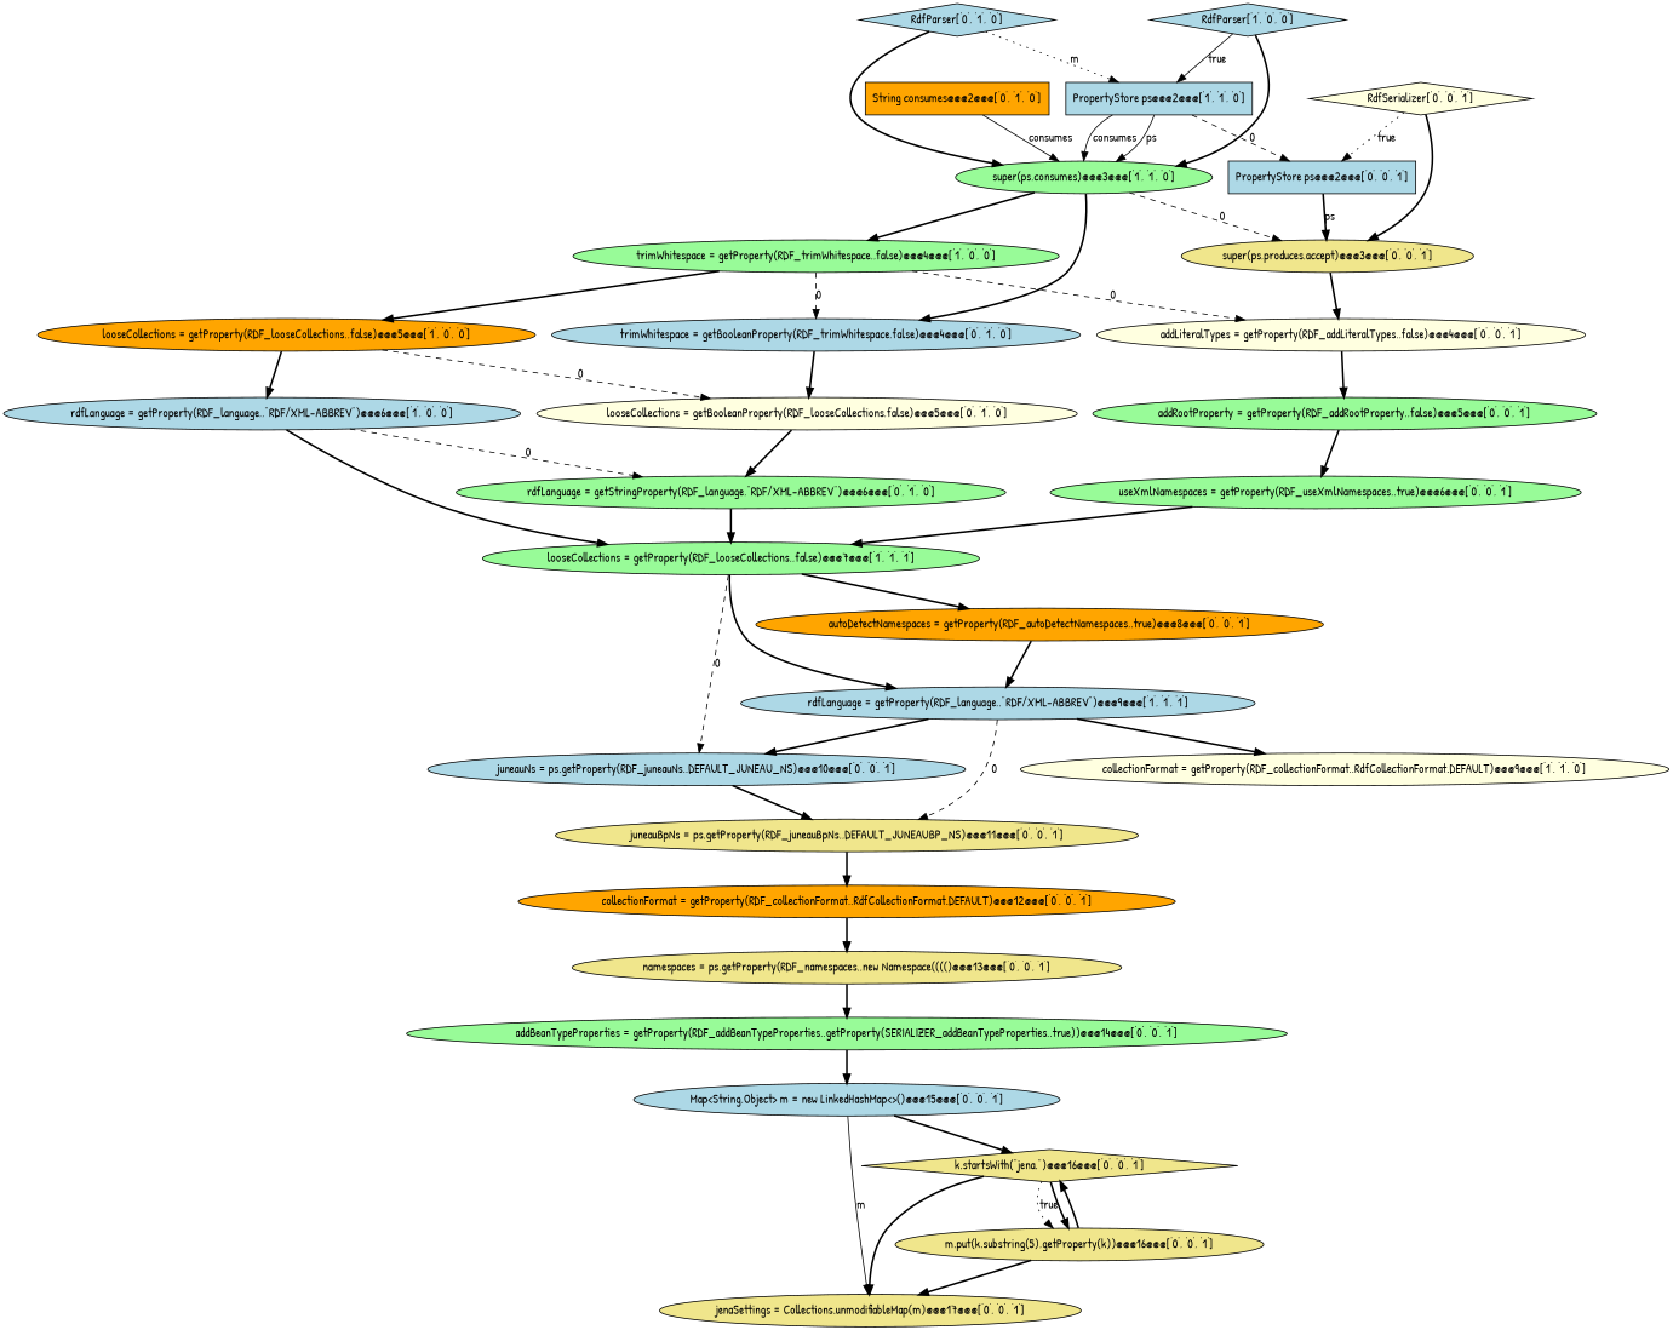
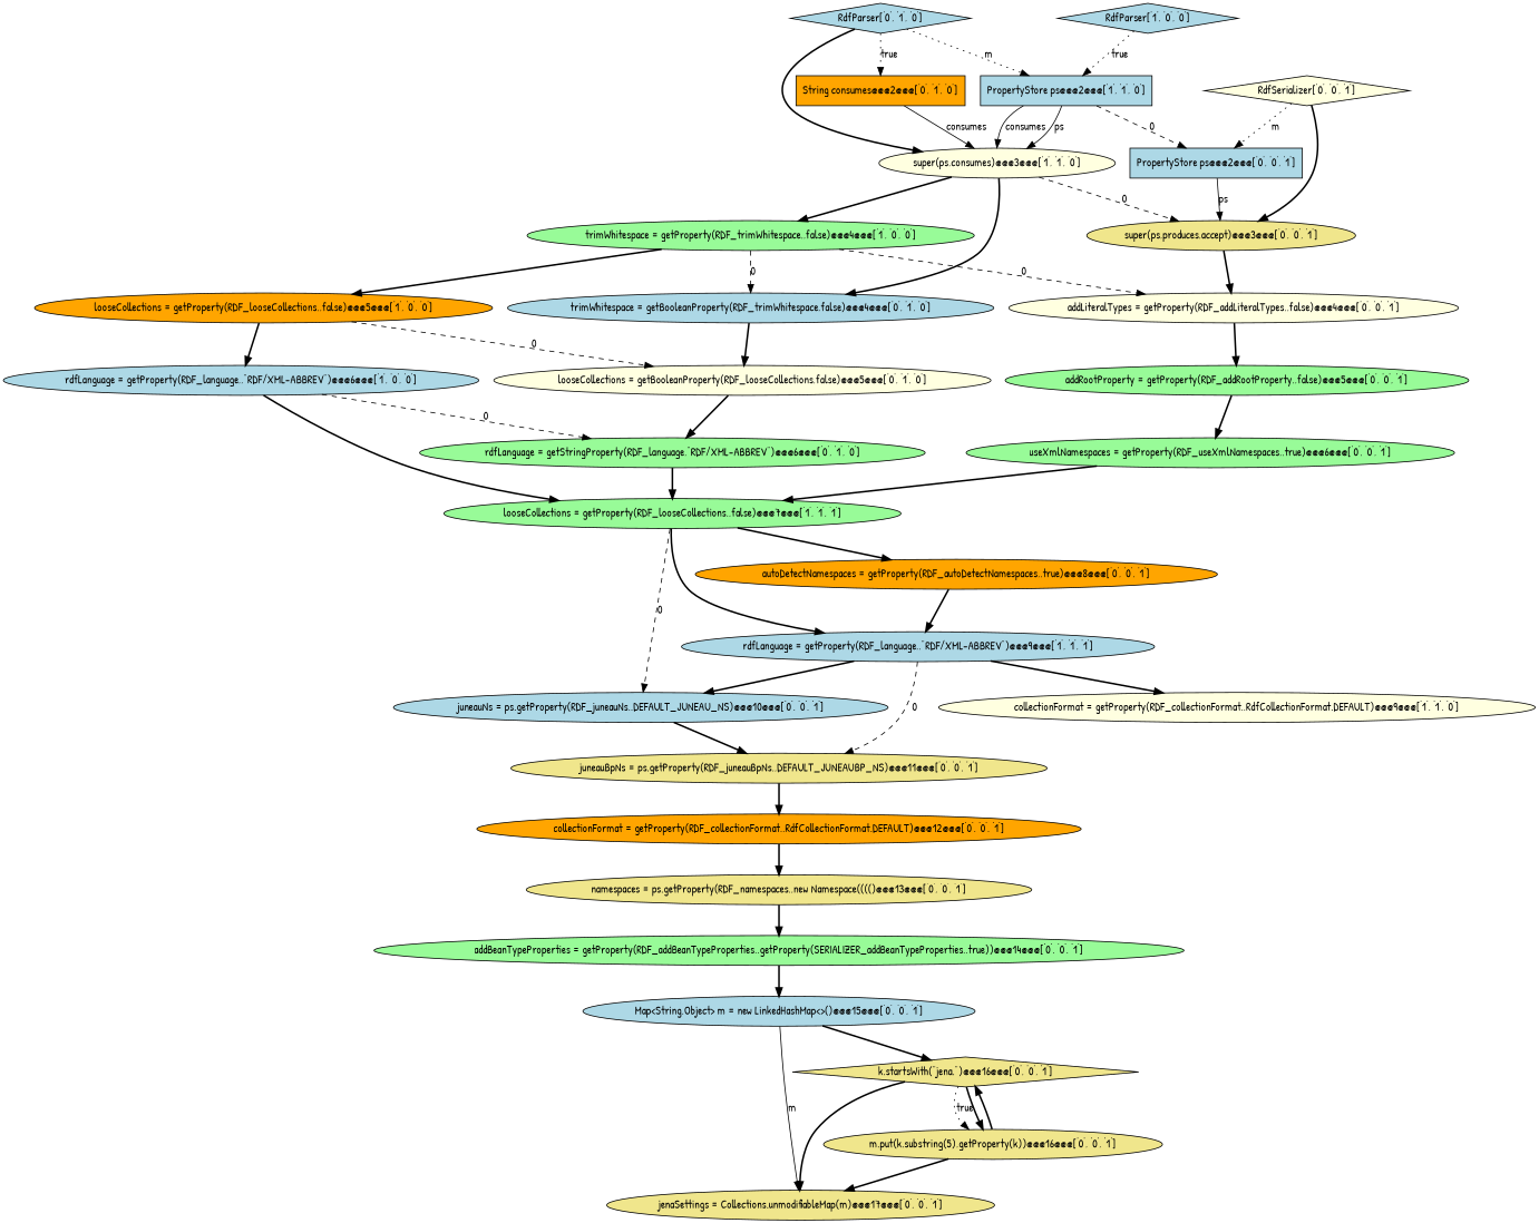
  digraph {
    fontname="Patrick Hand"
    node [fillcolor=lightblue fontname="Patrick Hand" shape=ellipse style=filled]
    edge [fontname="Patrick Hand" style=bold]
-   n1 [fillcolor=palegreen label="super(ps,consumes)@@@3@@@['1', '1', '0']"]
+   n1 [fillcolor=lightyellow label="super(ps,consumes)@@@3@@@['1', '1', '0']"]
    n2 [fillcolor=palegreen label="trimWhitespace = getProperty(RDF_trimWhitespace,,false)@@@4@@@['1', '0', '0']"]
    n3 [fillcolor=khaki label="super(ps,produces,accept)@@@3@@@['0', '0', '1']"]
    n4 [label="trimWhitespace = getBooleanProperty(RDF_trimWhitespace,false)@@@4@@@['0', '1', '0']"]
    n5 [fillcolor=orange label="looseCollections = getProperty(RDF_looseCollections,,false)@@@5@@@['1', '0', '0']"]
    n6 [fillcolor=lightyellow label="addLiteralTypes = getProperty(RDF_addLiteralTypes,,false)@@@4@@@['0', '0', '1']"]
    n7 [fillcolor=lightyellow label="looseCollections = getBooleanProperty(RDF_looseCollections,false)@@@5@@@['0', '1', '0']"]
    n8 [fillcolor=orange label="collectionFormat = getProperty(RDF_collectionFormat,,RdfCollectionFormat.DEFAULT)@@@12@@@['0', '0', '1']"]
    n9 [fillcolor=khaki label="namespaces = ps.getProperty(RDF_namespaces,,new Namespace(((()@@@13@@@['0', '0', '1']"]
    n10 [fillcolor=palegreen label="addBeanTypeProperties = getProperty(RDF_addBeanTypeProperties,,getProperty(SERIALIZER_addBeanTypeProperties,,true))@@@14@@@['0', '0', '1']"]
    n11 [label="juneauNs = ps.getProperty(RDF_juneauNs,,DEFAULT_JUNEAU_NS)@@@10@@@['0', '0', '1']"]
    n12 [fillcolor=khaki label="juneauBpNs = ps.getProperty(RDF_juneauBpNs,,DEFAULT_JUNEAUBP_NS)@@@11@@@['0', '0', '1']"]
    n13 [label="PropertyStore ps@@@2@@@['0', '0', '1']" shape=box]
    n14 [label="rdfLanguage = getProperty(RDF_language,,\"RDF/XML-ABBREV\")@@@6@@@['1', '0', '0']"]
    n15 [fillcolor=palegreen label="addRootProperty = getProperty(RDF_addRootProperty,,false)@@@5@@@['0', '0', '1']"]
    n16 [fillcolor=palegreen label="looseCollections = getProperty(RDF_looseCollections,,false)@@@7@@@['1', '1', '1']"]
    n17 [label="rdfLanguage = getProperty(RDF_language,,\"RDF/XML-ABBREV\")@@@9@@@['1', '1', '1']"]
    n18 [fillcolor=orange label="autoDetectNamespaces = getProperty(RDF_autoDetectNamespaces,,true)@@@8@@@['0', '0', '1']"]
    n19 [fillcolor=lightyellow label="collectionFormat = getProperty(RDF_collectionFormat,,RdfCollectionFormat.DEFAULT)@@@9@@@['1', '1', '0']"]
    n20 [fillcolor=palegreen label="rdfLanguage = getStringProperty(RDF_language,\"RDF/XML-ABBREV\")@@@6@@@['0', '1', '0']"]
    n21 [label="Map<String,Object> m = new LinkedHashMap<>()@@@15@@@['0', '0', '1']"]
    n22 [fillcolor=palegreen label="useXmlNamespaces = getProperty(RDF_useXmlNamespaces,,true)@@@6@@@['0', '0', '1']"]
    n23 [label="RdfParser['0', '1', '0']" shape=diamond]
    n24 [fillcolor=orange label="String consumes@@@2@@@['0', '1', '0']" shape=box]
    n25 [label="PropertyStore ps@@@2@@@['1', '1', '0']" shape=box]
    n26 [fillcolor=khaki label="jenaSettings = Collections.unmodifiableMap(m)@@@17@@@['0', '0', '1']"]
    n27 [fillcolor=khaki label="k.startsWith(\"jena.\")@@@16@@@['0', '0', '1']" shape=diamond]
    n28 [fillcolor=khaki label="m.put(k.substring(5),getProperty(k))@@@16@@@['0', '0', '1']"]
    n29 [label="RdfParser['1', '0', '0']" shape=diamond]
    n30 [fillcolor=lightyellow label="RdfSerializer['0', '0', '1']" shape=diamond]
    n1 -> n2
    n1 -> n3 [label=0 style=dashed]
    n1 -> n4
    n2 -> n4 [label=0 style=dashed]
    n2 -> n5
    n2 -> n6 [label=0 style=dashed]
    n3 -> n6
    n4 -> n7
    n5 -> n7 [label=0 style=dashed]
    n5 -> n14
    n6 -> n15
    n7 -> n20
    n8 -> n9
    n9 -> n10
    n10 -> n21
    n11 -> n12
    n12 -> n8
-   n13 -> n3 [label=ps]
+   n13 -> n3 [label=ps style=solid]
    n14 -> n16
    n14 -> n20 [label=0 style=dashed]
    n15 -> n22
    n16 -> n11 [label=0 style=dashed]
    n16 -> n17
    n16 -> n18
    n17 -> n11
    n17 -> n12 [label=0 style=dashed]
    n17 -> n19
    n18 -> n17
    n20 -> n16
    n21 -> n26 [label=m style=solid]
    n21 -> n27
    n22 -> n16
    n23 -> n1
+   n23 -> n24 [label=true style=dotted]
    n23 -> n25 [label=m style=dotted]
    n24 -> n1 [label=consumes style=solid]
    n25 -> n1 [label=consumes style=solid]
    n25 -> n1 [label=ps style=solid]
    n25 -> n13 [label=0 style=dashed]
    n27 -> n26
    n27 -> n28 [label=true style=dotted]
    n27 -> n28
    n28 -> n26
    n28 -> n27
-   n29 -> n1
-   n29 -> n25 [label=true style=solid]
+   n29 -> n25 [label=true style=dotted]
    n30 -> n3
-   n30 -> n13 [label=true style=dotted]
+   n30 -> n13 [label=m style=dotted]
  }
